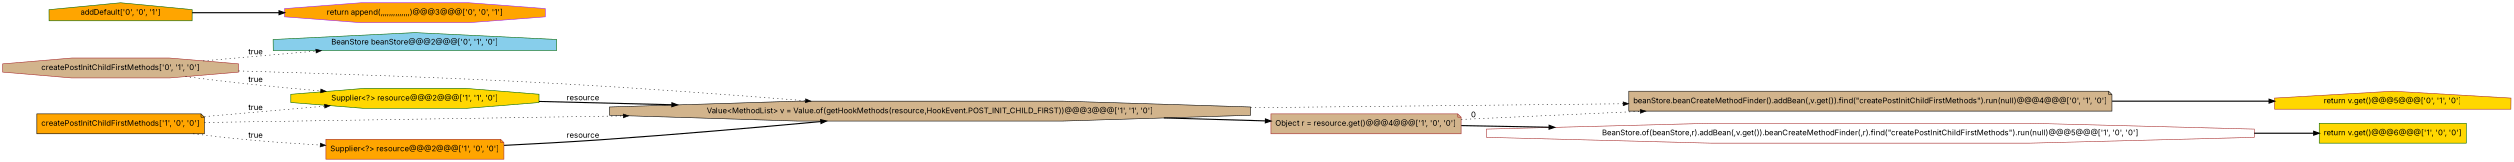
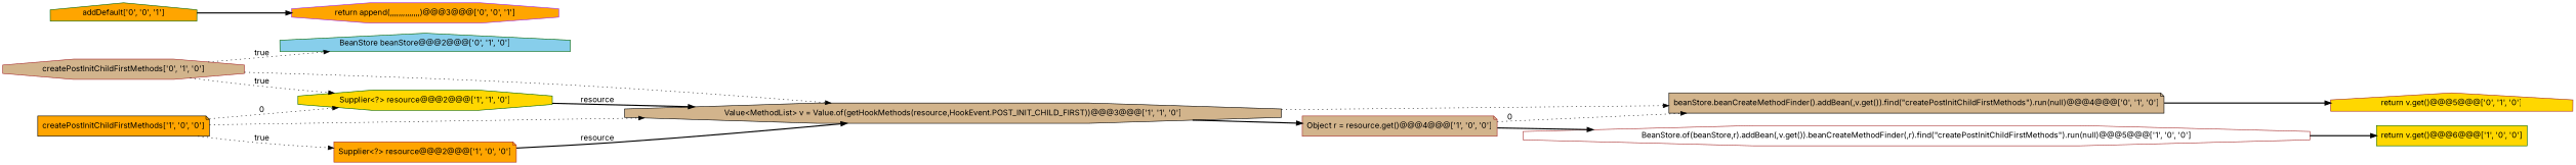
  digraph {
    fontname=Inter
    rankdir=LR
    node [color=brown fillcolor=tan fontname=Inter shape=octagon style=filled]
    edge [fontname=Inter style=dotted]
    n1 [label="createPostInitChildFirstMethods['0', '1', '0']"]
    n2 [color=darkgreen fillcolor=skyblue label="BeanStore beanStore@@@2@@@['0', '1', '0']" shape=house]
    n3 [color=black label="Value<MethodList> v = Value.of(getHookMethods(resource,HookEvent.POST_INIT_CHILD_FIRST))@@@3@@@['1', '1', '0']"]
    n4 [color=darkgreen fillcolor=gold label="Supplier<?> resource@@@2@@@['1', '1', '0']"]
    n5 [color=black label="beanStore.beanCreateMethodFinder().addBean(,v.get()).find(\"createPostInitChildFirstMethods\").run(null)@@@4@@@['0', '1', '0']" shape=note]
    n6 [label="Object r = resource.get()@@@4@@@['1', '0', '0']" shape=note]
    n7 [color=black fillcolor=orange label="createPostInitChildFirstMethods['1', '0', '0']" shape=note]
    n8 [fillcolor=orange label="Supplier<?> resource@@@2@@@['1', '0', '0']" shape=note]
    n9 [color=darkgreen fillcolor=gold label="return v.get()@@@6@@@['1', '0', '0']" shape=box]
    n10 [fillcolor=white label="BeanStore.of(beanStore,r).addBean(,v.get()).beanCreateMethodFinder(,r).find(\"createPostInitChildFirstMethods\").run(null)@@@5@@@['1', '0', '0']"]
    n11 [color=darkgreen fillcolor=orange label="addDefault['0', '0', '1']" shape=house]
    n12 [color=purple fillcolor=orange label="return append(,,,,,,,,,,,,,,)@@@3@@@['0', '0', '1']"]
    n13 [fillcolor=gold label="return v.get()@@@5@@@['0', '1', '0']" shape=house]
    n1 -> n2 [label=true]
    n1 -> n3
    n1 -> n4 [label=true]
    n3 -> n5
    n3 -> n6 [style=bold]
    n4 -> n3 [label=resource style=bold]
    n5 -> n13 [style=bold]
    n6 -> n5 [label=0]
    n6 -> n10 [style=bold]
    n7 -> n3
-   n7 -> n4 [label=true]
+   n7 -> n4 [label=0]
    n7 -> n8 [label=true]
    n8 -> n3 [label=resource style=bold]
    n10 -> n9 [style=bold]
    n11 -> n12 [style=bold]
  }
